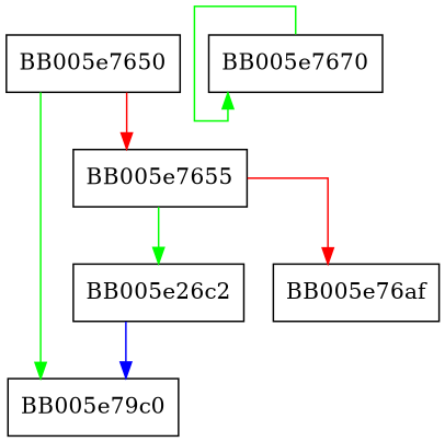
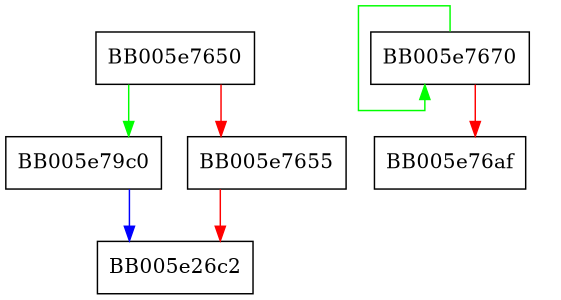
  digraph {
    splines=ortho
    node [shape=box]
    edge [color=green]
    n1 [label=BB005e79c0]
    BB005e7650
    BB005e7655
    n4 [label=BB005e26c2]
    BB005e7670
    BB005e76af
-   n4 -> n1 [color=blue]
+   n1 -> n4 [color=blue]
    BB005e7650 -> n1
    BB005e7650 -> BB005e7655 [color=red]
-   BB005e7655 -> n4
+   BB005e7655 -> n4 [color=red]
    BB005e7670 -> BB005e7670
-   BB005e7655 -> BB005e76af [color=red]
+   BB005e7670 -> BB005e76af [color=red]
  }
